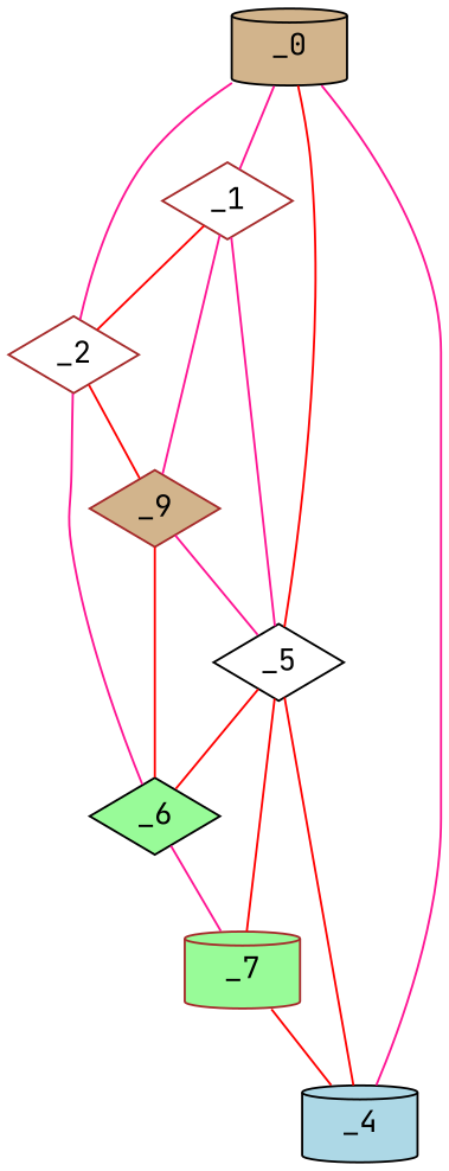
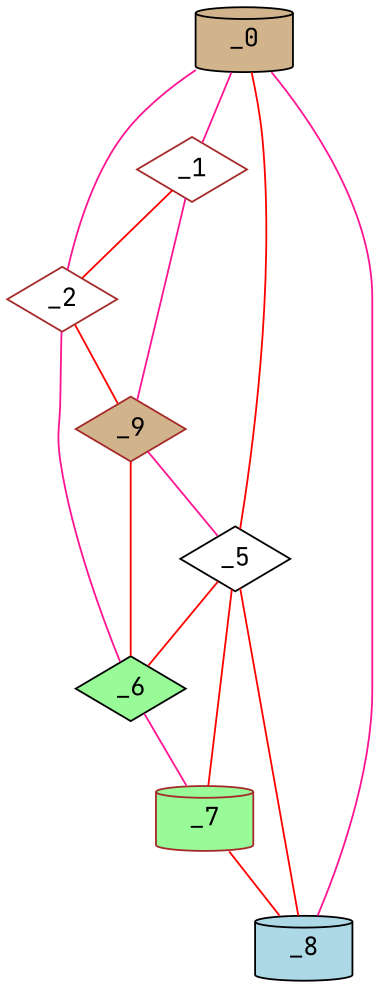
  graph {
    fontname="JetBrains Mono"
    node [color=black fillcolor=white fontname="JetBrains Mono" shape=diamond style=filled y=86]
    edge [color=deeppink fontname="JetBrains Mono" valence=2]
    _0 [fillcolor=tan shape=cylinder x=56]
    _1 [color=brown x=79 y=87]
    _2 [color=brown x=80 y=92]
    _5 [x=105 y=74]
-   _8 [fillcolor=lightblue shape=cylinder x=124 y=62 label=_4]
+   _8 [fillcolor=lightblue shape=cylinder x=124 y=62]
    n6 [color=brown fillcolor=tan label=_9 x=97]
    _6 [fillcolor=palegreen x=111 y=84]
    _7 [color=brown fillcolor=palegreen shape=cylinder x=123 y=68]
    _0 -- _1
    _0 -- _2 [valence=1]
    _0 -- _5 [color=red valence=1]
    _0 -- _8 [valence=1]
    _1 -- _2 [color=red]
-   _1 -- _5
    _1 -- n6
    _2 -- n6 [color=red]
    _2 -- _6 [valence=1]
    _5 -- _8 [color=red valence=1]
    _5 -- _6 [color=red]
    _5 -- _7 [color=red]
    n6 -- _5 [valence=1]
    n6 -- _6 [color=red]
    _6 -- _7 [valence=1]
    _7 -- _8 [color=red valence=1]
  }
